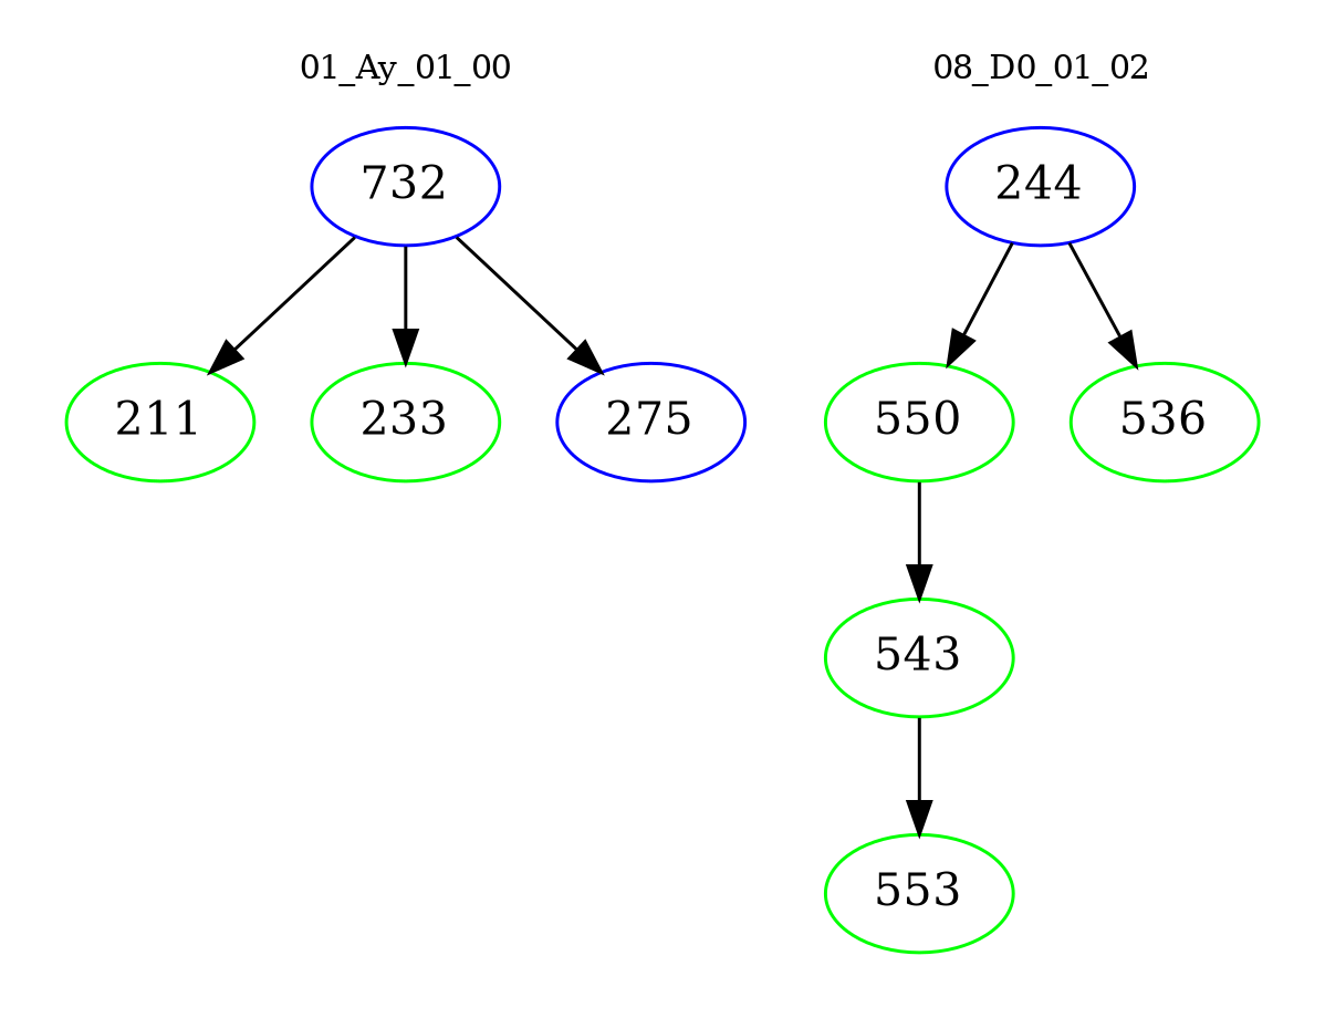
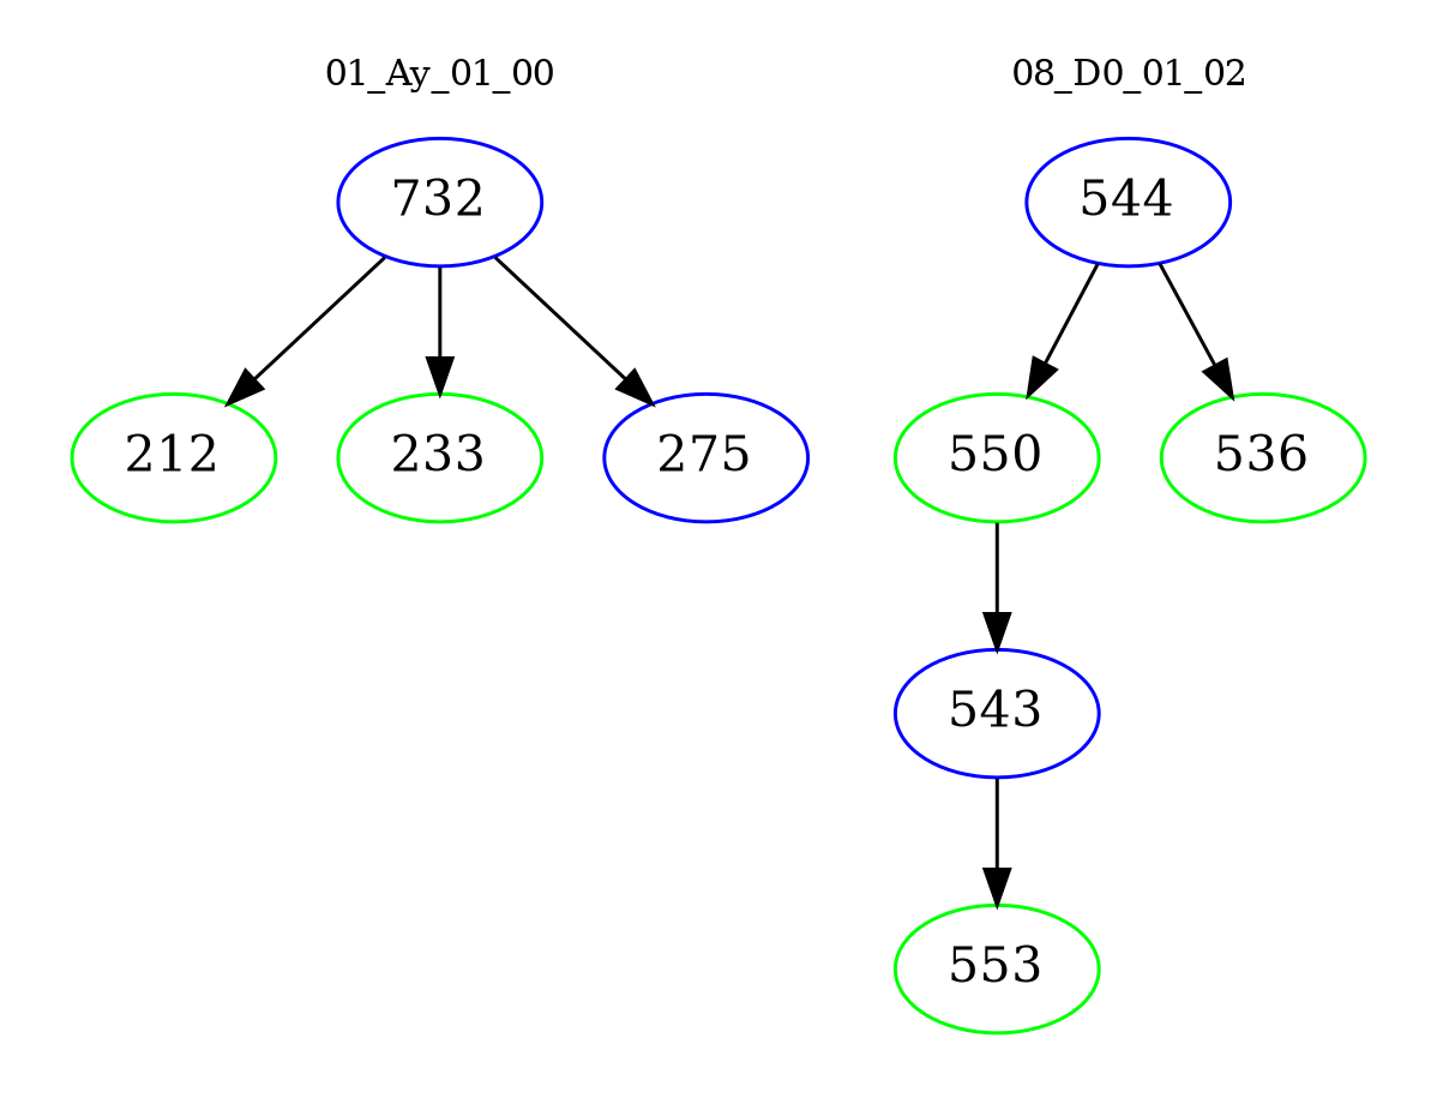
  digraph {
    fontname="DejaVu Serif"
    node [color=green fontname="DejaVu Serif"]
    edge [color=black fontname="DejaVu Serif"]
    n1 [color=blue label=732]
-   n2 [label=211]
+   n2 [label=212]
    n3 [label=233]
    n4 [color=blue label=275]
-   n5 [color=blue label=244]
-   n6 [label=543]
+   n5 [color=blue label=544]
+   n6 [color=blue label=543]
    n7 [label=550]
    n8 [label=536]
    n9 [label=553]
    subgraph cluster_1 {
      color=white
      fontsize=10
      label="01_Ay_01_00"
      n1
      n2
      n3
      n4
    }
    subgraph cluster_2 {
      color=white
      fontsize=10
      label="08_D0_01_02"
      n5
      n6
      n7
      n8
      n9
    }
    n1 -> n2
    n1 -> n3
    n1 -> n4
    n5 -> n7
    n5 -> n8
    n6 -> n9
    n7 -> n6
  }
